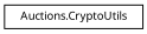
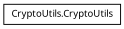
  digraph {
    rankdir=LR
    fontname="Noto Sans"
-   n1 [color=black fillcolor=white fontname="Noto Sans" fontsize=10 height=0.2 label="Auctions.CryptoUtils" shape=record style=filled width=0.4]
+   n1 [color=black fillcolor=white fontname="Noto Sans" fontsize=10 height=0.2 label="CryptoUtils.CryptoUtils" shape=record style=filled width=0.4]
  }
